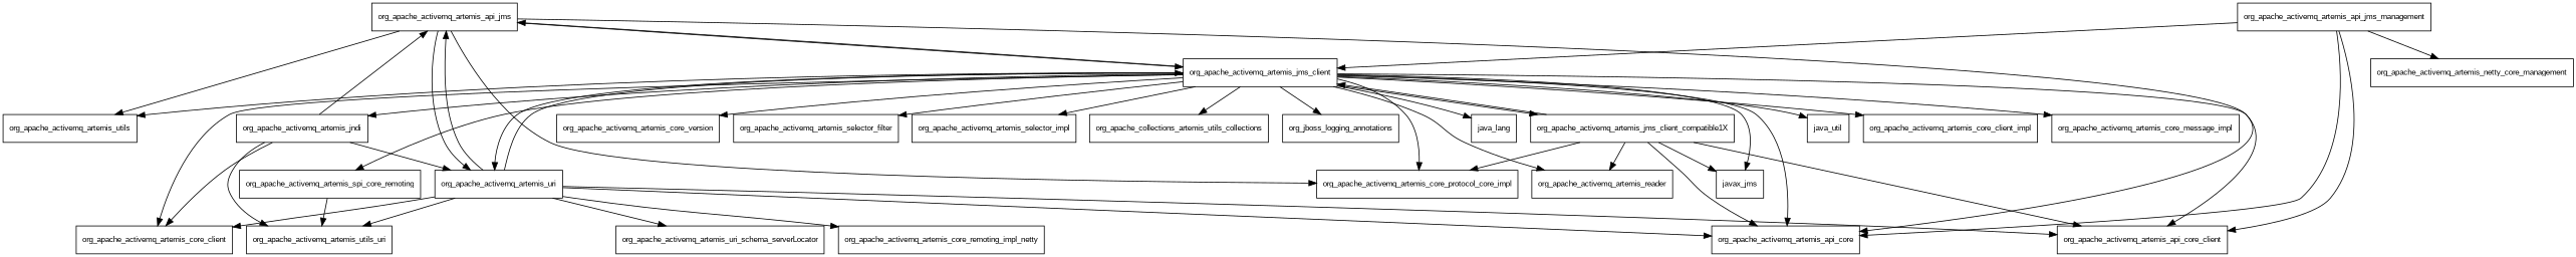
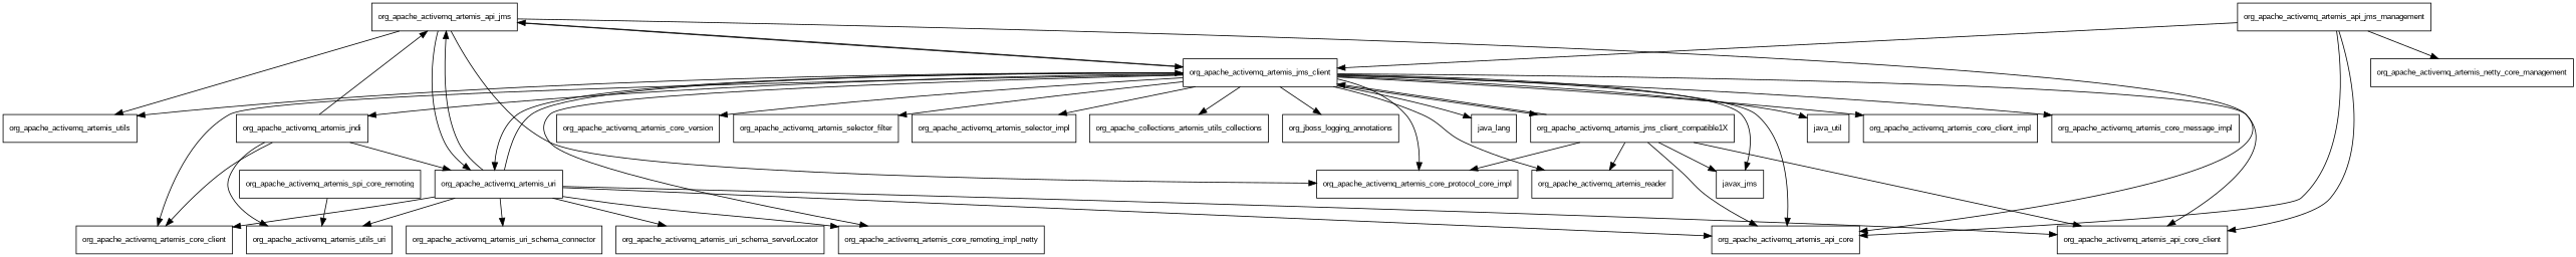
  digraph {
    fontname="Liberation Sans"
    node [fontname="Liberation Sans" fontsize=10.0 shape=box]
    edge [fontname="Liberation Sans"]
    org_apache_activemq_artemis_api_jms
    org_apache_activemq_artemis_api_core
    org_apache_activemq_artemis_core_protocol_core_impl
    org_apache_activemq_artemis_jms_client
    org_apache_activemq_artemis_uri
    org_apache_activemq_artemis_utils
    org_apache_activemq_artemis_api_core_client
    java_lang
    java_util
    javax_jms
    org_apache_activemq_artemis_core_client
    org_apache_activemq_artemis_core_client_impl
    org_apache_activemq_artemis_core_message_impl
    org_apache_activemq_artemis_core_version
    org_apache_activemq_artemis_jms_client_compatible1X
    org_apache_activemq_artemis_jndi
    org_apache_activemq_artemis_reader
    org_apache_activemq_artemis_selector_filter
    org_apache_activemq_artemis_selector_impl
    org_apache_activemq_artemis_spi_core_remoting
    n21 [label=org_apache_collections_artemis_utils_collections]
    org_jboss_logging_annotations
    org_apache_activemq_artemis_utils_uri
    org_apache_activemq_artemis_core_remoting_impl_netty
+   org_apache_activemq_artemis_uri_schema_connector
    org_apache_activemq_artemis_uri_schema_serverLocator
    org_apache_activemq_artemis_api_jms_management
    n28 [label=org_apache_activemq_artemis_netty_core_management]
    org_apache_activemq_artemis_api_jms -> org_apache_activemq_artemis_api_core
    org_apache_activemq_artemis_api_jms -> org_apache_activemq_artemis_core_protocol_core_impl
    org_apache_activemq_artemis_api_jms -> org_apache_activemq_artemis_jms_client
    org_apache_activemq_artemis_api_jms -> org_apache_activemq_artemis_uri
    org_apache_activemq_artemis_api_jms -> org_apache_activemq_artemis_utils
    org_apache_activemq_artemis_jms_client -> org_apache_activemq_artemis_api_jms
    org_apache_activemq_artemis_jms_client -> org_apache_activemq_artemis_api_core
    org_apache_activemq_artemis_jms_client -> org_apache_activemq_artemis_core_protocol_core_impl
    org_apache_activemq_artemis_jms_client -> org_apache_activemq_artemis_uri
    org_apache_activemq_artemis_jms_client -> org_apache_activemq_artemis_utils
    org_apache_activemq_artemis_jms_client -> org_apache_activemq_artemis_api_core_client
    org_apache_activemq_artemis_jms_client -> java_lang
    org_apache_activemq_artemis_jms_client -> java_util
    org_apache_activemq_artemis_jms_client -> javax_jms
    org_apache_activemq_artemis_jms_client -> org_apache_activemq_artemis_core_client
    org_apache_activemq_artemis_jms_client -> org_apache_activemq_artemis_core_client_impl
    org_apache_activemq_artemis_jms_client -> org_apache_activemq_artemis_core_message_impl
    org_apache_activemq_artemis_jms_client -> org_apache_activemq_artemis_core_version
    org_apache_activemq_artemis_jms_client -> org_apache_activemq_artemis_jms_client_compatible1X
    org_apache_activemq_artemis_jms_client -> org_apache_activemq_artemis_jndi
    org_apache_activemq_artemis_jms_client -> org_apache_activemq_artemis_reader
    org_apache_activemq_artemis_jms_client -> org_apache_activemq_artemis_selector_filter
    org_apache_activemq_artemis_jms_client -> org_apache_activemq_artemis_selector_impl
-   org_apache_activemq_artemis_jms_client -> org_apache_activemq_artemis_spi_core_remoting
+   org_apache_activemq_artemis_jms_client -> org_apache_activemq_artemis_core_remoting_impl_netty
    org_apache_activemq_artemis_jms_client -> n21
    org_apache_activemq_artemis_jms_client -> org_jboss_logging_annotations
    org_apache_activemq_artemis_uri -> org_apache_activemq_artemis_api_jms
    org_apache_activemq_artemis_uri -> org_apache_activemq_artemis_api_core
    org_apache_activemq_artemis_uri -> org_apache_activemq_artemis_jms_client
    org_apache_activemq_artemis_uri -> org_apache_activemq_artemis_api_core_client
    org_apache_activemq_artemis_uri -> org_apache_activemq_artemis_core_client
    org_apache_activemq_artemis_uri -> org_apache_activemq_artemis_utils_uri
    org_apache_activemq_artemis_uri -> org_apache_activemq_artemis_core_remoting_impl_netty
+   org_apache_activemq_artemis_uri -> org_apache_activemq_artemis_uri_schema_connector
    org_apache_activemq_artemis_uri -> org_apache_activemq_artemis_uri_schema_serverLocator
    org_apache_activemq_artemis_jms_client_compatible1X -> org_apache_activemq_artemis_api_core
    org_apache_activemq_artemis_jms_client_compatible1X -> org_apache_activemq_artemis_core_protocol_core_impl
    org_apache_activemq_artemis_jms_client_compatible1X -> org_apache_activemq_artemis_jms_client
    org_apache_activemq_artemis_jms_client_compatible1X -> org_apache_activemq_artemis_api_core_client
    org_apache_activemq_artemis_jms_client_compatible1X -> javax_jms
    org_apache_activemq_artemis_jms_client_compatible1X -> org_apache_activemq_artemis_reader
    org_apache_activemq_artemis_jndi -> org_apache_activemq_artemis_api_jms
    org_apache_activemq_artemis_jndi -> org_apache_activemq_artemis_uri
    org_apache_activemq_artemis_jndi -> org_apache_activemq_artemis_core_client
    org_apache_activemq_artemis_jndi -> org_apache_activemq_artemis_utils_uri
    org_apache_activemq_artemis_spi_core_remoting -> org_apache_activemq_artemis_utils_uri
    org_apache_activemq_artemis_api_jms_management -> org_apache_activemq_artemis_api_core
    org_apache_activemq_artemis_api_jms_management -> org_apache_activemq_artemis_jms_client
    org_apache_activemq_artemis_api_jms_management -> org_apache_activemq_artemis_api_core_client
    org_apache_activemq_artemis_api_jms_management -> n28
  }
